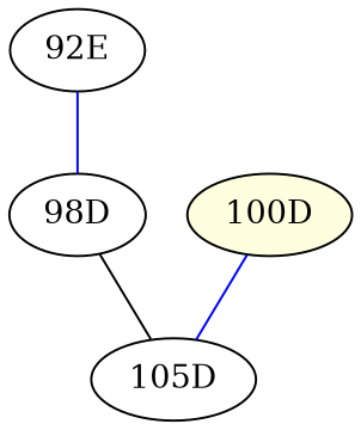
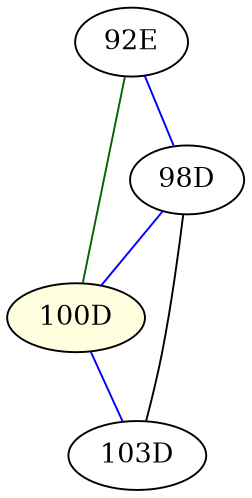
  graph {
    node [fillcolor=white style="radial,filled"]
    edge [color=blue penwidth=1]
    n1 [label="92E"]
    "98D"
    "100D" [fillcolor=lightyellow]
-   "103D" [label="105D"]
+   "103D"
    n1 -- "98D"
+   n1 -- "100D" [color=darkgreen]
+   "98D" -- "100D"
    "98D" -- "103D" [color=black]
    "100D" -- "103D"
  }
